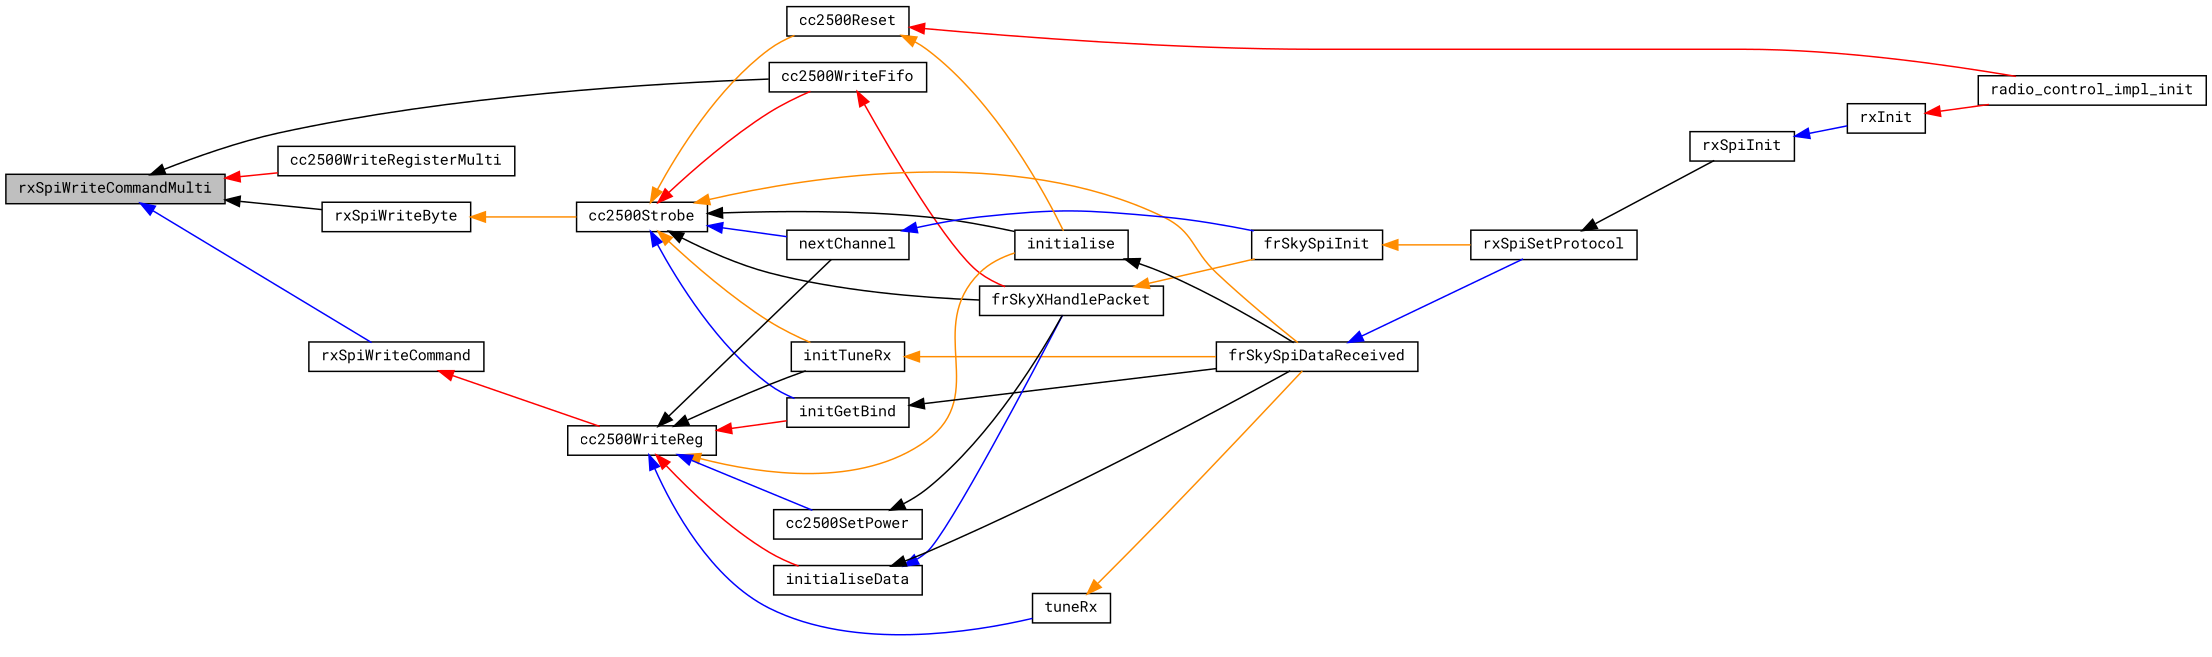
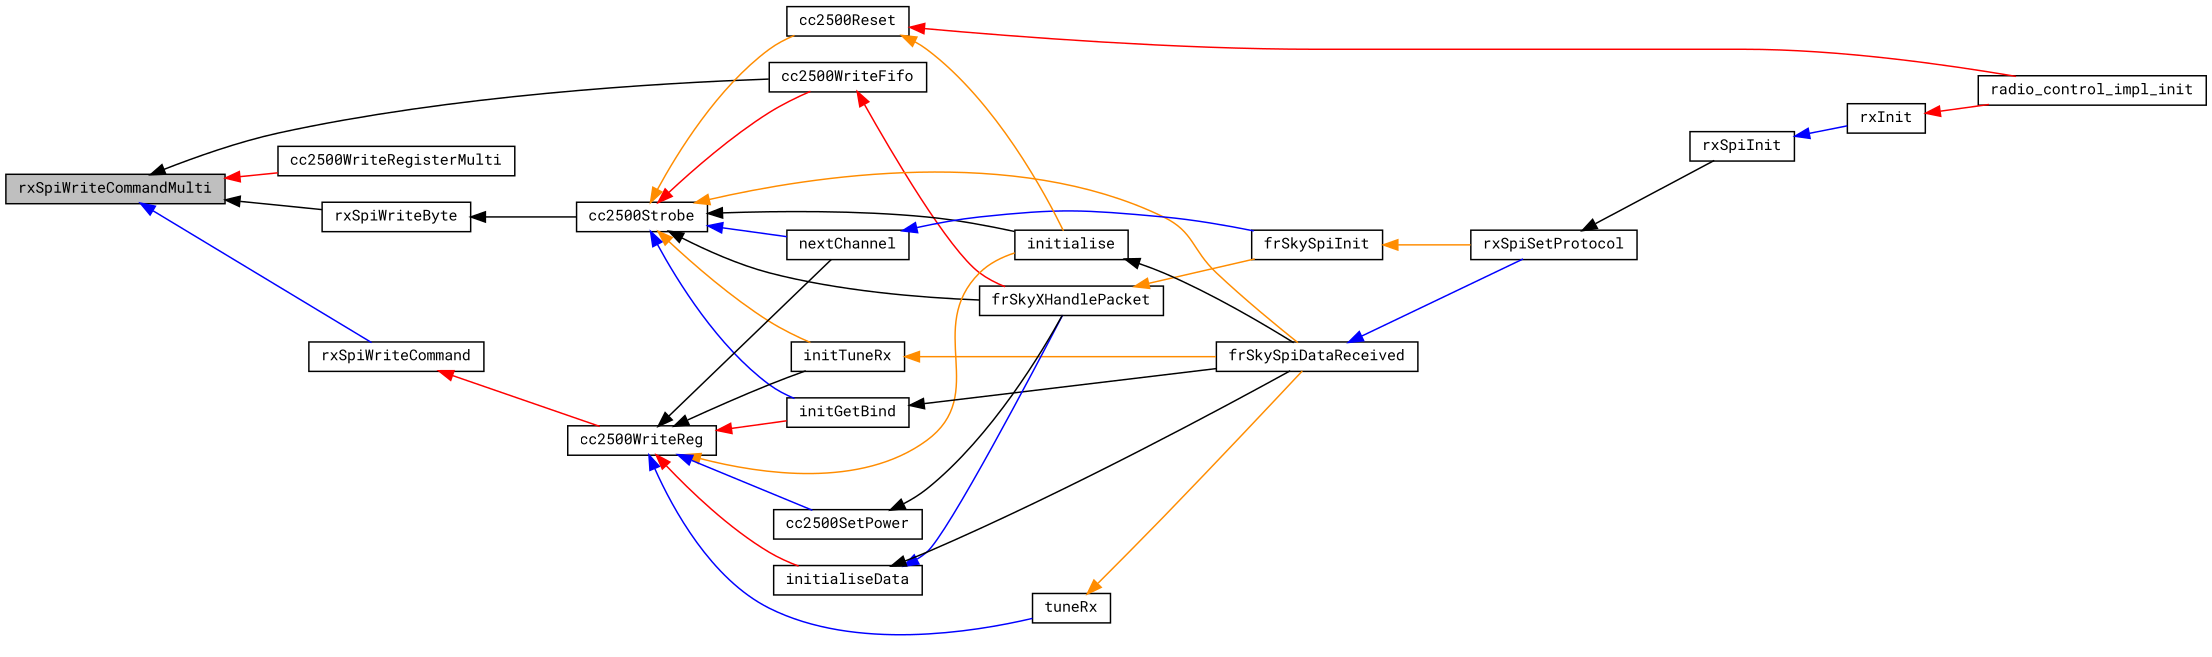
  digraph {
    fontname="Roboto Mono"
    rankdir=LR
    node [color=black fillcolor=white fontname="Roboto Mono" fontsize=10 shape=record style=filled]
    edge [color=black dir=back fontname="Roboto Mono" fontsize=10 labelfontname=FreeSans labelfontsize=10 style=solid]
    n1 [fillcolor=grey75 fontcolor=black height=0.2 label=rxSpiWriteCommandMulti width=0.4]
    n2 [height=0.2 label=cc2500WriteFifo width=0.4]
    n3 [height=0.2 label=cc2500WriteRegisterMulti width=0.4]
    n4 [height=0.2 label=rxSpiWriteByte width=0.4]
    n5 [height=0.2 label=rxSpiWriteCommand width=0.4]
    n6 [height=0.2 label=frSkyXHandlePacket width=0.4]
    n7 [height=0.2 label=cc2500Strobe width=0.4]
    n8 [height=0.2 label=cc2500WriteReg width=0.4]
    n9 [height=0.2 label=frSkySpiInit width=0.4]
    n10 [height=0.2 label=rxSpiSetProtocol width=0.4]
    n11 [height=0.2 label=rxSpiInit width=0.4]
    n12 [height=0.2 label=rxInit width=0.4]
    n13 [height=0.2 label=radio_control_impl_init width=0.4]
    n14 [height=0.2 label=initialise width=0.4]
    n15 [height=0.2 label=frSkySpiDataReceived width=0.4]
    n16 [height=0.2 label=initTuneRx width=0.4]
    n17 [height=0.2 label=initGetBind width=0.4]
    n18 [height=0.2 label=nextChannel width=0.4]
    n19 [height=0.2 label=cc2500Reset width=0.4]
    n20 [height=0.2 label=initialiseData width=0.4]
    n21 [height=0.2 label=tuneRx width=0.4]
    n22 [height=0.2 label=cc2500SetPower width=0.4]
    n1 -> n2
    n1 -> n3 [color=red]
    n1 -> n4
    n1 -> n5 [color=blue]
    n2 -> n6 [color=red]
-   n4 -> n7 [color=darkorange]
+   n4 -> n7
    n5 -> n8 [color=red]
    n6 -> n9 [color=darkorange]
    n7 -> n2 [color=red]
    n7 -> n6
    n7 -> n14
    n7 -> n15 [color=darkorange]
    n7 -> n16 [color=darkorange]
    n7 -> n17 [color=blue]
    n7 -> n18 [color=blue]
    n7 -> n19 [color=darkorange]
    n8 -> n14 [color=darkorange]
    n8 -> n16
    n8 -> n17 [color=red]
    n8 -> n18
    n8 -> n20 [color=red]
    n8 -> n21 [color=blue]
    n8 -> n22 [color=blue]
    n9 -> n10 [color=darkorange]
    n10 -> n11
    n11 -> n12 [color=blue]
    n12 -> n13 [color=red]
    n14 -> n15
    n15 -> n10 [color=blue]
    n16 -> n15 [color=darkorange]
    n17 -> n15
    n18 -> n9 [color=blue]
    n19 -> n13 [color=red]
    n19 -> n14 [color=darkorange]
    n20 -> n6 [color=blue]
    n20 -> n15
    n21 -> n15 [color=darkorange]
    n22 -> n6
  }
